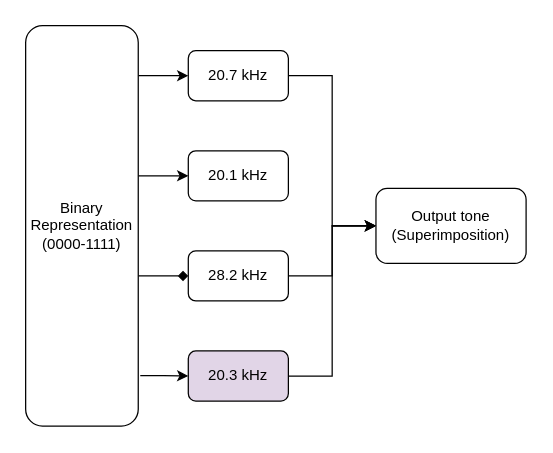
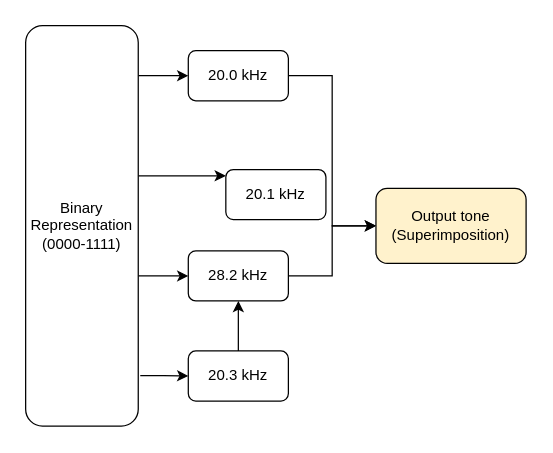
  <mxCell id="0" />
  <mxCell id="1" parent="0" />
  <mxCell id="2" style="edgeStyle=orthogonalEdgeStyle;rounded=0;orthogonalLoop=1;jettySize=auto;html=1;" parent="1" source="6" target="8" edge="1"><mxGeometry relative="1" as="geometry"><mxPoint x="150" y="60" as="targetPoint" /><Array as="points"><mxPoint x="130" y="60" /><mxPoint x="130" y="60" /></Array></mxGeometry></mxCell>
  <mxCell id="3" style="edgeStyle=orthogonalEdgeStyle;rounded=0;orthogonalLoop=1;jettySize=auto;html=1;" parent="1" source="6" target="9" edge="1"><mxGeometry relative="1" as="geometry"><mxPoint x="150" y="130" as="targetPoint" /><Array as="points"><mxPoint x="130" y="140" /><mxPoint x="130" y="140" /></Array></mxGeometry></mxCell>
- <mxCell id="4" style="edgeStyle=orthogonalEdgeStyle;rounded=0;orthogonalLoop=1;jettySize=auto;html=1;endArrow=diamond;" parent="1" source="6" target="11" edge="1"><mxGeometry relative="1" as="geometry"><mxPoint x="150" y="200" as="targetPoint" /><Array as="points"><mxPoint x="130" y="220" /><mxPoint x="130" y="220" /></Array></mxGeometry></mxCell>
+ <mxCell id="4" style="edgeStyle=orthogonalEdgeStyle;rounded=0;orthogonalLoop=1;jettySize=auto;html=1;" parent="1" source="6" target="11" edge="1"><mxGeometry relative="1" as="geometry"><mxPoint x="150" y="200" as="targetPoint" /><Array as="points"><mxPoint x="130" y="220" /><mxPoint x="130" y="220" /></Array></mxGeometry></mxCell>
  <mxCell id="5" style="edgeStyle=orthogonalEdgeStyle;rounded=0;orthogonalLoop=1;jettySize=auto;html=1;exitX=1.018;exitY=0.874;exitDx=0;exitDy=0;exitPerimeter=0;" parent="1" source="6" target="13" edge="1"><mxGeometry relative="1" as="geometry"><mxPoint x="150" y="260" as="targetPoint" /><Array as="points" /></mxGeometry></mxCell>
  <mxCell id="6" value="Binary Representation&lt;br&gt;(0000-1111)" style="rounded=1;whiteSpace=wrap;html=1;" parent="1" vertex="1"><mxGeometry x="20" width="90" height="320" as="geometry" y="20" /></mxCell>
  <mxCell id="7" style="edgeStyle=orthogonalEdgeStyle;rounded=0;orthogonalLoop=1;jettySize=auto;html=1;entryX=0;entryY=0.5;entryDx=0;entryDy=0;" parent="1" source="8" target="14" edge="1"><mxGeometry relative="1" as="geometry" /></mxCell>
- <mxCell id="8" value="20.7 kHz" style="rounded=1;whiteSpace=wrap;html=1;" parent="1" vertex="1"><mxGeometry x="150" y="40" width="80" height="40" as="geometry" /></mxCell>
- <mxCell id="9" value="20.1 kHz" style="rounded=1;whiteSpace=wrap;html=1;" parent="1" vertex="1"><mxGeometry x="150" y="120" width="80" height="40" as="geometry" /></mxCell>
+ <mxCell id="8" value="20.0 kHz" style="rounded=1;whiteSpace=wrap;html=1;" parent="1" vertex="1"><mxGeometry x="150" y="40" width="80" height="40" as="geometry" /></mxCell>
+ <mxCell id="9" value="20.1 kHz" style="rounded=1;whiteSpace=wrap;html=1;" parent="1" vertex="1"><mxGeometry x="180" y="135" width="80" height="40" as="geometry" /></mxCell>
  <mxCell id="10" style="edgeStyle=orthogonalEdgeStyle;rounded=0;orthogonalLoop=1;jettySize=auto;html=1;entryX=0;entryY=0.5;entryDx=0;entryDy=0;" parent="1" source="11" target="14" edge="1"><mxGeometry relative="1" as="geometry" /></mxCell>
  <mxCell id="11" value="28.2 kHz" style="rounded=1;whiteSpace=wrap;html=1;" parent="1" vertex="1"><mxGeometry x="150" y="200" width="80" height="40" as="geometry" /></mxCell>
- <mxCell id="12" style="edgeStyle=orthogonalEdgeStyle;rounded=0;orthogonalLoop=1;jettySize=auto;html=1;entryX=0;entryY=0.5;entryDx=0;entryDy=0;" parent="1" source="13" target="14" edge="1"><mxGeometry relative="1" as="geometry" /></mxCell>
- <mxCell id="13" value="20.3 kHz" style="rounded=1;whiteSpace=wrap;html=1;fillColor=#e1d5e7;" parent="1" vertex="1"><mxGeometry x="150" y="280" width="80" height="40" as="geometry" /></mxCell>
- <mxCell id="14" value="Output tone&lt;br&gt;(Superimposition)" style="rounded=1;whiteSpace=wrap;html=1;" parent="1" vertex="1"><mxGeometry x="300" y="150" width="120" height="60" as="geometry" /></mxCell>
+ <mxCell id="12" style="edgeStyle=orthogonalEdgeStyle;rounded=0;orthogonalLoop=1;jettySize=auto;html=1;" parent="1" source="13" target="11" edge="1"><mxGeometry relative="1" as="geometry" /></mxCell>
+ <mxCell id="13" value="20.3 kHz" style="rounded=1;whiteSpace=wrap;html=1;" parent="1" vertex="1"><mxGeometry x="150" y="280" width="80" height="40" as="geometry" /></mxCell>
+ <mxCell id="14" value="Output tone&lt;br&gt;(Superimposition)" style="rounded=1;whiteSpace=wrap;html=1;fillColor=#fff2cc;" parent="1" vertex="1"><mxGeometry x="300" y="150" width="120" height="60" as="geometry" /></mxCell>
